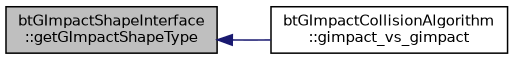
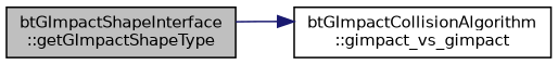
  digraph {
    rankdir=LR
    node [color=black fontname=Helvetica fontsize=10 shape=record style=filled]
    n1 [fillcolor=grey75 fontcolor=black height=0.2 label="btGImpactShapeInterface\l::getGImpactShapeType" width=0.4]
    n2 [fillcolor=white height=0.2 label="btGImpactCollisionAlgorithm\l::gimpact_vs_gimpact" width=0.4]
-   n1 -> n2 [color=midnightblue dir=back fontname=Helvetica fontsize=10 labelfontname=Helvetica labelfontsize=10 style=solid]
+   n2 -> n1 [color=midnightblue dir=back fontname=Helvetica fontsize=10 labelfontname=Helvetica labelfontsize=10 style=solid]
  }
